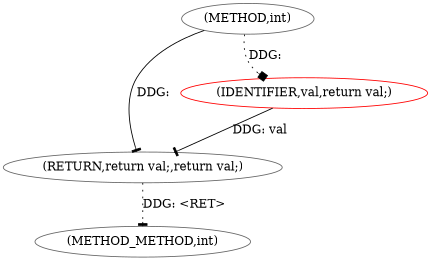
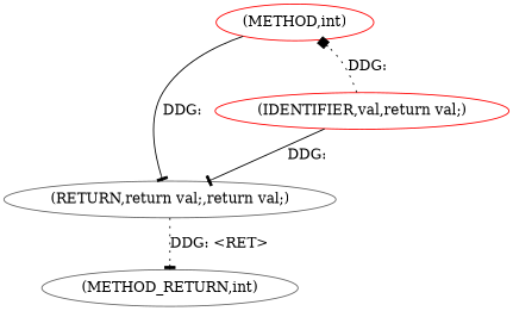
  digraph {
    node [color=red]
    edge [arrowhead=tee style=solid]
-   n1 [color=gray40 label="(METHOD,int)"]
+   n1 [label="(METHOD,int)"]
    n2 [color=gray40 label="(RETURN,return val;,return val;)"]
    n3 [label="(IDENTIFIER,val,return val;)"]
-   n4 [color=gray40 label="(METHOD_METHOD,int)"]
+   n4 [color=gray40 label="(METHOD_RETURN,int)"]
    n1 -> n2 [label="DDG: "]
-   n1 -> n3 [arrowhead=box label="DDG: " style=dotted]
+   n3 -> n1 [arrowhead=box label="DDG: " style=dotted]
    n2 -> n4 [label="DDG: <RET>" style=dotted]
-   n3 -> n2 [label="DDG: val"]
+   n3 -> n2 [label="DDG: "]
  }
